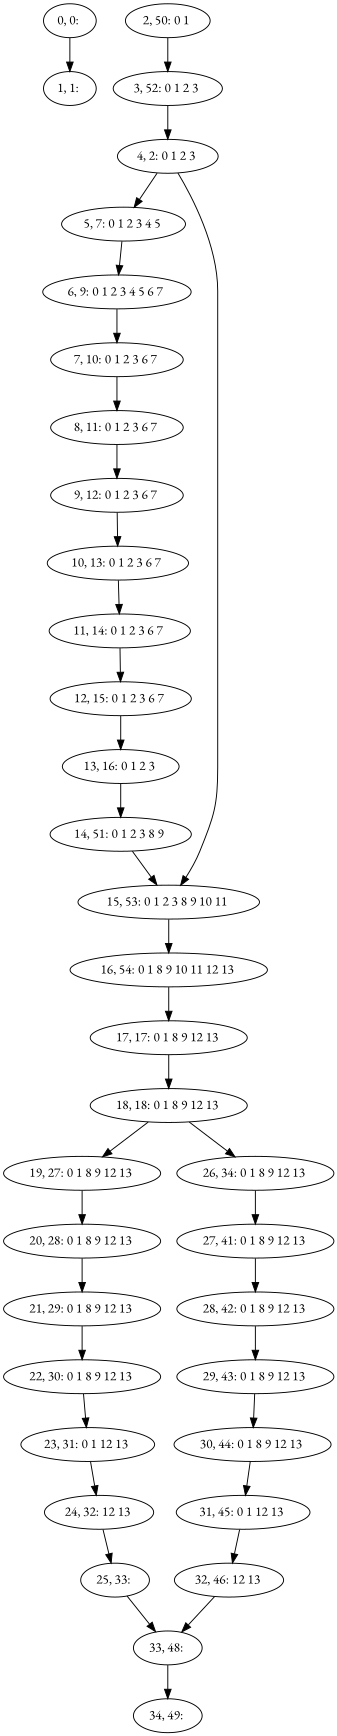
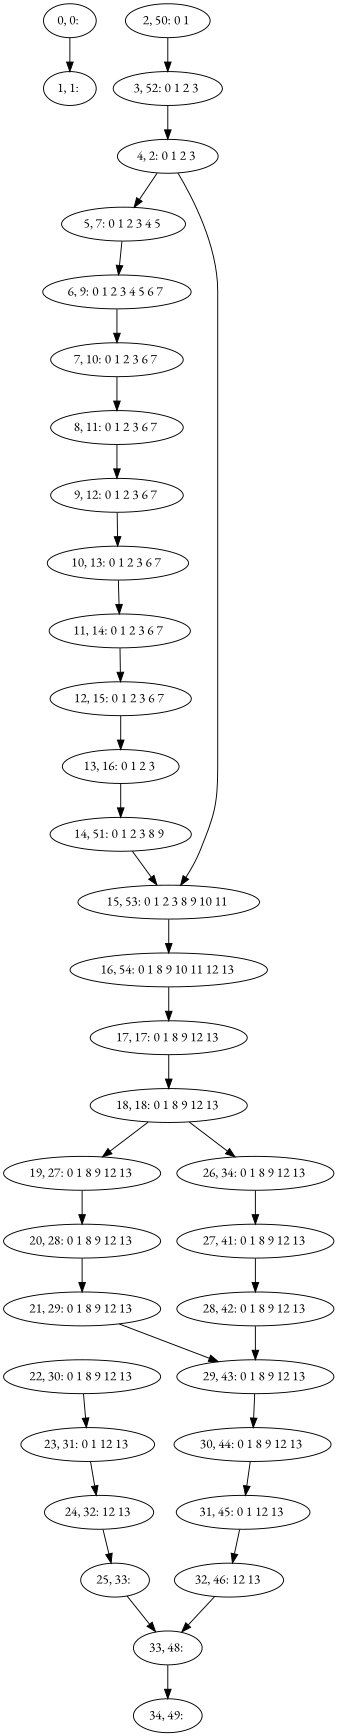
  digraph {
    fontname="EB Garamond"
    node [fontname="EB Garamond"]
    edge [fontname="EB Garamond"]
    n1 [label="0, 0: "]
    n2 [label="1, 1: "]
    n3 [label="2, 50: 0 1 "]
    n4 [label="3, 52: 0 1 2 3 "]
    n5 [label="4, 2: 0 1 2 3 "]
    n6 [label="5, 7: 0 1 2 3 4 5 "]
    n7 [label="15, 53: 0 1 2 3 8 9 10 11 "]
    n8 [label="6, 9: 0 1 2 3 4 5 6 7 "]
    n9 [label="13, 16: 0 1 2 3 "]
    n10 [label="14, 51: 0 1 2 3 8 9 "]
    n11 [label="7, 10: 0 1 2 3 6 7 "]
    n12 [label="8, 11: 0 1 2 3 6 7 "]
    n13 [label="9, 12: 0 1 2 3 6 7 "]
    n14 [label="10, 13: 0 1 2 3 6 7 "]
    n15 [label="11, 14: 0 1 2 3 6 7 "]
    n16 [label="12, 15: 0 1 2 3 6 7 "]
    n17 [label="16, 54: 0 1 8 9 10 11 12 13 "]
    n18 [label="17, 17: 0 1 8 9 12 13 "]
    n19 [label="18, 18: 0 1 8 9 12 13 "]
    n20 [label="19, 27: 0 1 8 9 12 13 "]
    n21 [label="26, 34: 0 1 8 9 12 13 "]
    n22 [label="20, 28: 0 1 8 9 12 13 "]
    n23 [label="27, 41: 0 1 8 9 12 13 "]
    n24 [label="21, 29: 0 1 8 9 12 13 "]
    n25 [label="22, 30: 0 1 8 9 12 13 "]
    n26 [label="23, 31: 0 1 12 13 "]
    n27 [label="24, 32: 12 13 "]
    n28 [label="25, 33: "]
    n29 [label="33, 48: "]
    n30 [label="34, 49: "]
    n31 [label="28, 42: 0 1 8 9 12 13 "]
    n32 [label="29, 43: 0 1 8 9 12 13 "]
    n33 [label="30, 44: 0 1 8 9 12 13 "]
    n34 [label="31, 45: 0 1 12 13 "]
    n35 [label="32, 46: 12 13 "]
    n1 -> n2
    n3 -> n4
    n4 -> n5
    n5 -> n6
    n5 -> n7
    n6 -> n8
    n7 -> n17
    n8 -> n11
    n9 -> n10
    n10 -> n7
    n11 -> n12
    n12 -> n13
    n13 -> n14
    n14 -> n15
    n15 -> n16
    n16 -> n9
    n17 -> n18
    n18 -> n19
    n19 -> n20
    n19 -> n21
    n20 -> n22
    n21 -> n23
    n22 -> n24
    n23 -> n31
-   n24 -> n25
+   n24 -> n32
    n25 -> n26
    n26 -> n27
    n27 -> n28
    n28 -> n29
    n29 -> n30
    n31 -> n32
    n32 -> n33
    n33 -> n34
    n34 -> n35
    n35 -> n29
  }
